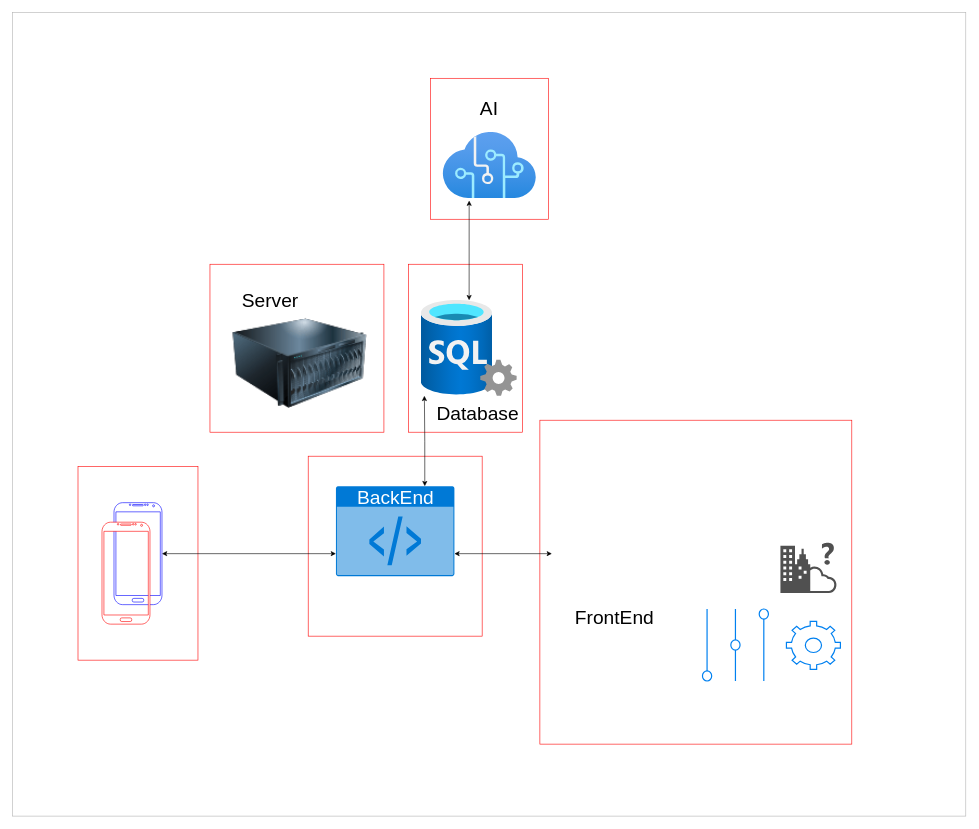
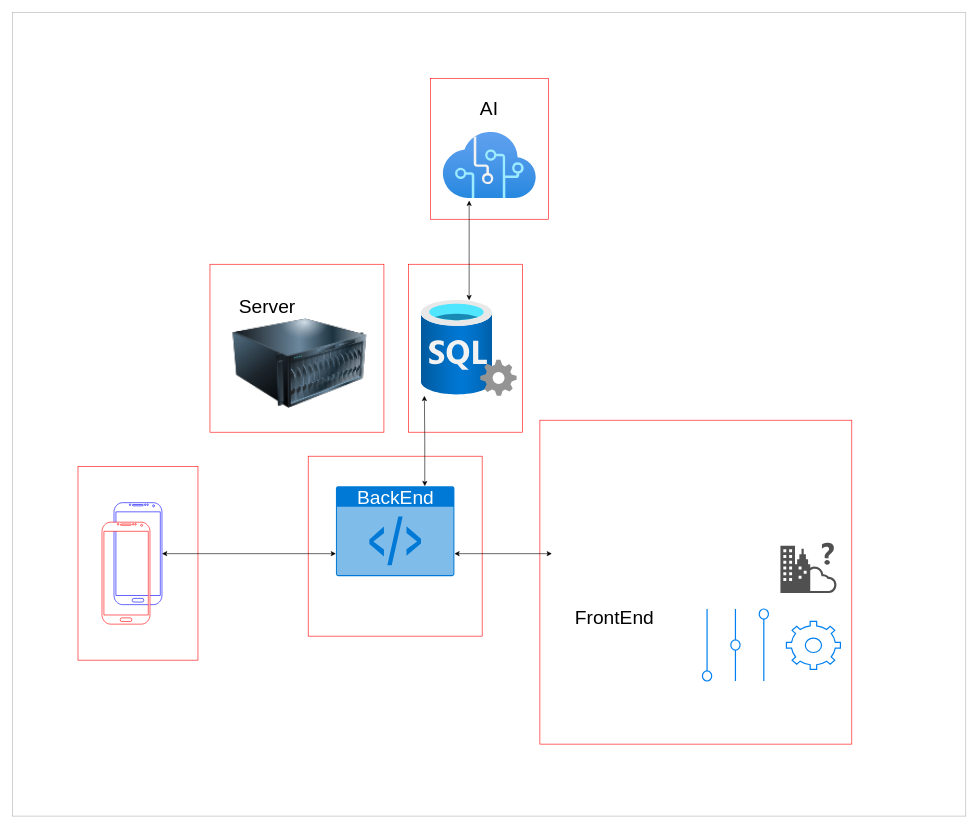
  <mxCell id="0" />
  <mxCell id="1" parent="0" />
  <mxCell id="2" value="" style="rounded=0;whiteSpace=wrap;html=1;strokeColor=#B3B3B3;" vertex="1" parent="1"><mxGeometry x="20" y="20" width="1589" height="1340" as="geometry" /></mxCell>
  <mxCell id="3" value="" style="rounded=0;whiteSpace=wrap;html=1;strokeColor=#FF0000;" vertex="1" parent="1"><mxGeometry x="349" y="440" width="290" height="280" as="geometry" /></mxCell>
  <mxCell id="4" value="" style="rounded=0;whiteSpace=wrap;html=1;strokeColor=#FF0000;" vertex="1" parent="1"><mxGeometry x="716.95" y="130" width="196.25" height="235" as="geometry" /></mxCell>
  <mxCell id="5" value="" style="rounded=0;whiteSpace=wrap;html=1;strokeColor=#FF0000;" vertex="1" parent="1"><mxGeometry x="680" y="440" width="190" height="280" as="geometry" /></mxCell>
  <mxCell id="6" value="" style="rounded=0;whiteSpace=wrap;html=1;strokeColor=#FF0000;" vertex="1" parent="1"><mxGeometry x="129" y="777.5" width="200" height="322.5" as="geometry" /></mxCell>
  <mxCell id="7" value="" style="rounded=0;whiteSpace=wrap;html=1;strokeColor=#FF0000;" vertex="1" parent="1"><mxGeometry x="512.75" y="760" width="290" height="300" as="geometry" /></mxCell>
  <mxCell id="8" value="" style="rounded=0;whiteSpace=wrap;html=1;strokeColor=#FF0000;" vertex="1" parent="1"><mxGeometry x="899" y="700" width="520" height="540" as="geometry" /></mxCell>
  <mxCell id="9" value="" style="image;html=1;image=img/lib/clip_art/computers/Server_128x128.png" vertex="1" parent="1"><mxGeometry x="359" y="530" width="280" height="150" as="geometry" /></mxCell>
  <mxCell id="10" value="" style="aspect=fixed;html=1;points=[];align=center;image;fontSize=12;image=img/lib/azure2/databases/SQL_Server.svg;" vertex="1" parent="1"><mxGeometry x="701" y="500" width="160" height="160" as="geometry" /></mxCell>
  <mxCell id="11" value="" style="verticalLabelPosition=bottom;verticalAlign=top;html=1;shadow=0;dashed=0;strokeWidth=1;shape=mxgraph.android.phone2;strokeColor=#0000FF;" vertex="1" parent="1"><mxGeometry x="189" y="837.5" width="80" height="170" as="geometry" /></mxCell>
  <mxCell id="12" value="" style="verticalLabelPosition=bottom;verticalAlign=top;html=1;shadow=0;dashed=0;strokeWidth=1;shape=mxgraph.android.phone2;strokeColor=#FF0000;" vertex="1" parent="1"><mxGeometry x="169" y="870" width="80" height="170" as="geometry" /></mxCell>
  <mxCell id="13" value="" style="shape=image;html=1;verticalAlign=top;verticalLabelPosition=bottom;labelBackgroundColor=#ffffff;imageAspect=0;aspect=fixed;image=https://cdn4.iconfinder.com/data/icons/technology-83/1000/app_frontend_end_front_front-end_front_end_development-128.png" vertex="1" parent="1"><mxGeometry x="919" y="819" width="207" height="207" as="geometry" /></mxCell>
  <mxCell id="14" style="edgeStyle=orthogonalEdgeStyle;rounded=0;orthogonalLoop=1;jettySize=auto;html=1;exitX=0.75;exitY=0;exitDx=0;exitDy=0;exitPerimeter=0;entryX=0.034;entryY=0.996;entryDx=0;entryDy=0;entryPerimeter=0;startArrow=classic;startFill=1;" edge="1" parent="1" source="17" target="10"><mxGeometry relative="1" as="geometry" /></mxCell>
  <mxCell id="15" style="edgeStyle=orthogonalEdgeStyle;rounded=0;orthogonalLoop=1;jettySize=auto;html=1;exitX=1;exitY=0.75;exitDx=0;exitDy=0;exitPerimeter=0;startArrow=classic;startFill=1;" edge="1" parent="1" source="17" target="13"><mxGeometry relative="1" as="geometry" /></mxCell>
  <mxCell id="16" style="edgeStyle=orthogonalEdgeStyle;rounded=0;orthogonalLoop=1;jettySize=auto;html=1;exitX=0;exitY=0.75;exitDx=0;exitDy=0;exitPerimeter=0;startArrow=classic;startFill=1;" edge="1" parent="1" source="17" target="11"><mxGeometry relative="1" as="geometry" /></mxCell>
  <mxCell id="17" value="&lt;font style=&quot;font-size: 32px&quot;&gt;BackEnd&lt;/font&gt;" style="html=1;strokeColor=none;fillColor=#0079D6;labelPosition=center;verticalLabelPosition=middle;verticalAlign=top;align=center;fontSize=12;outlineConnect=0;spacingTop=-6;fontColor=#FFFFFF;shape=mxgraph.sitemap.script;" vertex="1" parent="1"><mxGeometry x="559" y="810" width="197.5" height="150" as="geometry" /></mxCell>
  <mxCell id="18" value="" style="shape=image;html=1;verticalAlign=top;verticalLabelPosition=bottom;labelBackgroundColor=#ffffff;imageAspect=0;aspect=fixed;image=https://cdn0.iconfinder.com/data/icons/news-and-magazine/512/statistic-128.png" vertex="1" parent="1"><mxGeometry x="1180" y="810.25" width="70" height="70" as="geometry" /></mxCell>
  <mxCell id="19" value="" style="shape=image;html=1;verticalAlign=top;verticalLabelPosition=bottom;labelBackgroundColor=#ffffff;imageAspect=0;aspect=fixed;image=https://cdn2.iconfinder.com/data/icons/essential-web-5/50/map-direction-diagram-path-route-128.png" vertex="1" parent="1"><mxGeometry x="1180" y="904.25" width="90" height="90" as="geometry" /></mxCell>
  <mxCell id="20" value="" style="shape=image;html=1;verticalAlign=top;verticalLabelPosition=bottom;labelBackgroundColor=#ffffff;imageAspect=0;aspect=fixed;image=https://cdn2.iconfinder.com/data/icons/humano2/128x128/apps/gnumeric.png" vertex="1" parent="1"><mxGeometry x="1169" y="710.25" width="92" height="92" as="geometry" /></mxCell>
  <mxCell id="21" value="" style="shape=image;html=1;verticalAlign=top;verticalLabelPosition=bottom;labelBackgroundColor=#ffffff;imageAspect=0;aspect=fixed;image=https://cdn0.iconfinder.com/data/icons/chart-22/20/chart_spline_double-128.png" vertex="1" parent="1"><mxGeometry x="1270" y="802.25" width="89" height="89" as="geometry" /></mxCell>
  <mxCell id="22" value="" style="shape=image;html=1;verticalAlign=top;verticalLabelPosition=bottom;labelBackgroundColor=#ffffff;imageAspect=0;aspect=fixed;image=https://cdn2.iconfinder.com/data/icons/freeicons/PNG_256x256/Pie%20Diagram.png" vertex="1" parent="1"><mxGeometry x="1270" y="710.25" width="80" height="80" as="geometry" /></mxCell>
  <mxCell id="23" value="" style="html=1;verticalLabelPosition=bottom;align=center;labelBackgroundColor=#ffffff;verticalAlign=top;strokeWidth=2;strokeColor=#0080F0;shadow=0;dashed=0;shape=mxgraph.ios7.icons.settings;" vertex="1" parent="1"><mxGeometry x="1310" y="1035.25" width="90" height="80" as="geometry" /></mxCell>
  <mxCell id="24" value="" style="html=1;verticalLabelPosition=bottom;align=center;labelBackgroundColor=#ffffff;verticalAlign=top;strokeWidth=2;strokeColor=#0080F0;shadow=0;dashed=0;shape=mxgraph.ios7.icons.volume;pointerEvents=1" vertex="1" parent="1"><mxGeometry x="1170" y="1014.75" width="110" height="120" as="geometry" /></mxCell>
  <mxCell id="25" value="" style="pointerEvents=1;shadow=0;dashed=0;html=1;strokeColor=none;fillColor=#505050;labelPosition=center;verticalLabelPosition=bottom;verticalAlign=top;outlineConnect=0;align=center;shape=mxgraph.office.concepts.platform_options;" vertex="1" parent="1"><mxGeometry x="1300" y="904.25" width="94.5" height="84" as="geometry" /></mxCell>
  <mxCell id="26" value="" style="aspect=fixed;html=1;points=[];align=center;image;fontSize=12;image=img/lib/azure2/ai_machine_learning/Cognitive_Services.svg;" vertex="1" parent="1"><mxGeometry x="737.16" y="220" width="155.84" height="110" as="geometry" /></mxCell>
  <mxCell id="27" value="&lt;font style=&quot;font-size: 32px&quot;&gt;FrontEnd&lt;/font&gt;" style="text;html=1;align=center;verticalAlign=middle;resizable=0;points=[];autosize=1;" vertex="1" parent="1"><mxGeometry x="947.5" y="1020" width="150" height="20" as="geometry" /></mxCell>
  <mxCell id="28" value="" style="endArrow=classic;startArrow=classic;html=1;entryX=0.282;entryY=1.036;entryDx=0;entryDy=0;entryPerimeter=0;" edge="1" parent="1" source="10" target="26"><mxGeometry width="50" height="50" relative="1" as="geometry"><mxPoint x="839" y="430" as="sourcePoint" /><mxPoint x="889" y="380" as="targetPoint" /></mxGeometry></mxCell>
- <mxCell id="29" value="&lt;font style=&quot;font-size: 32px&quot;&gt;Server&lt;/font&gt;" style="text;html=1;align=center;verticalAlign=middle;resizable=0;points=[];autosize=1;" vertex="1" parent="1"><mxGeometry x="394" y="490" width="110" height="20" as="geometry" /></mxCell>
- <mxCell id="30" value="&lt;font style=&quot;font-size: 32px&quot;&gt;Database&lt;/font&gt;" style="text;html=1;align=center;verticalAlign=middle;resizable=0;points=[];autosize=1;" vertex="1" parent="1"><mxGeometry x="720" y="680" width="150" height="20" as="geometry" /></mxCell>
+ <mxCell id="29" value="&lt;font style=&quot;font-size: 32px&quot;&gt;Server&lt;/font&gt;" style="text;html=1;align=center;verticalAlign=middle;resizable=0;points=[];autosize=1;" vertex="1" parent="1"><mxGeometry x="389" y="500" width="110" height="20" as="geometry" /></mxCell>
  <mxCell id="31" value="&lt;font style=&quot;font-size: 32px&quot;&gt;AI&lt;/font&gt;" style="text;html=1;align=center;verticalAlign=middle;resizable=0;points=[];autosize=1;" vertex="1" parent="1"><mxGeometry x="789" y="170" width="50" height="20" as="geometry" /></mxCell>
